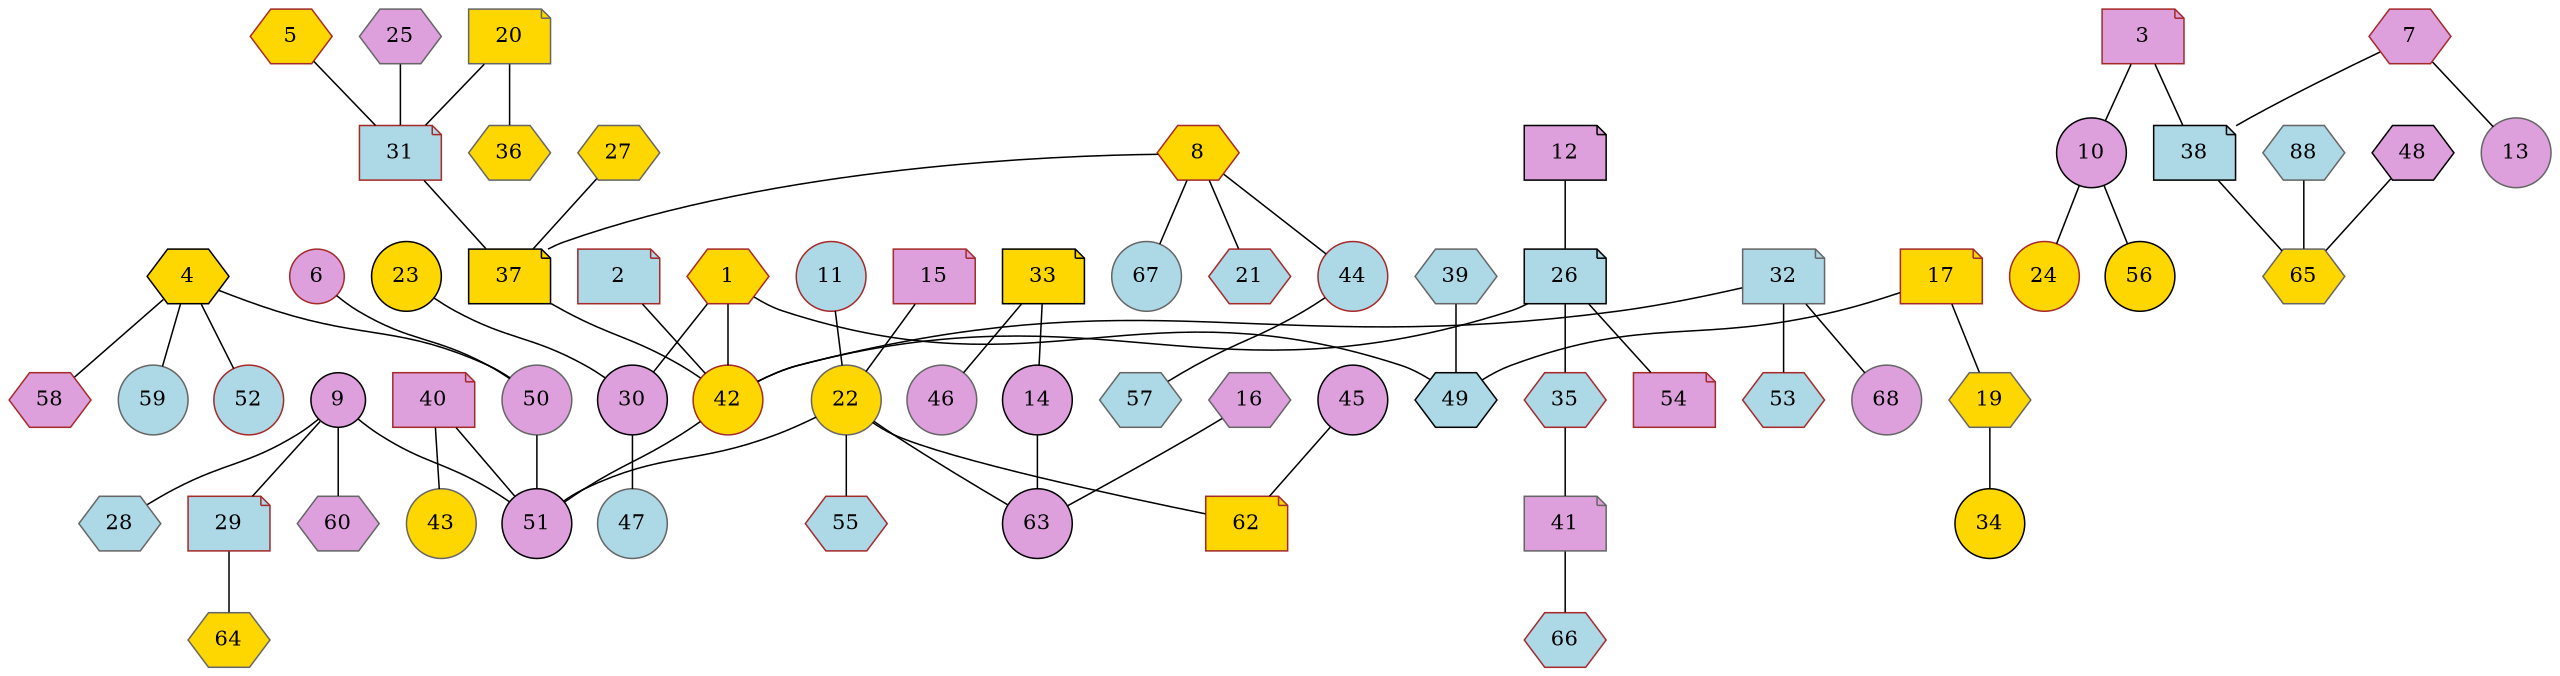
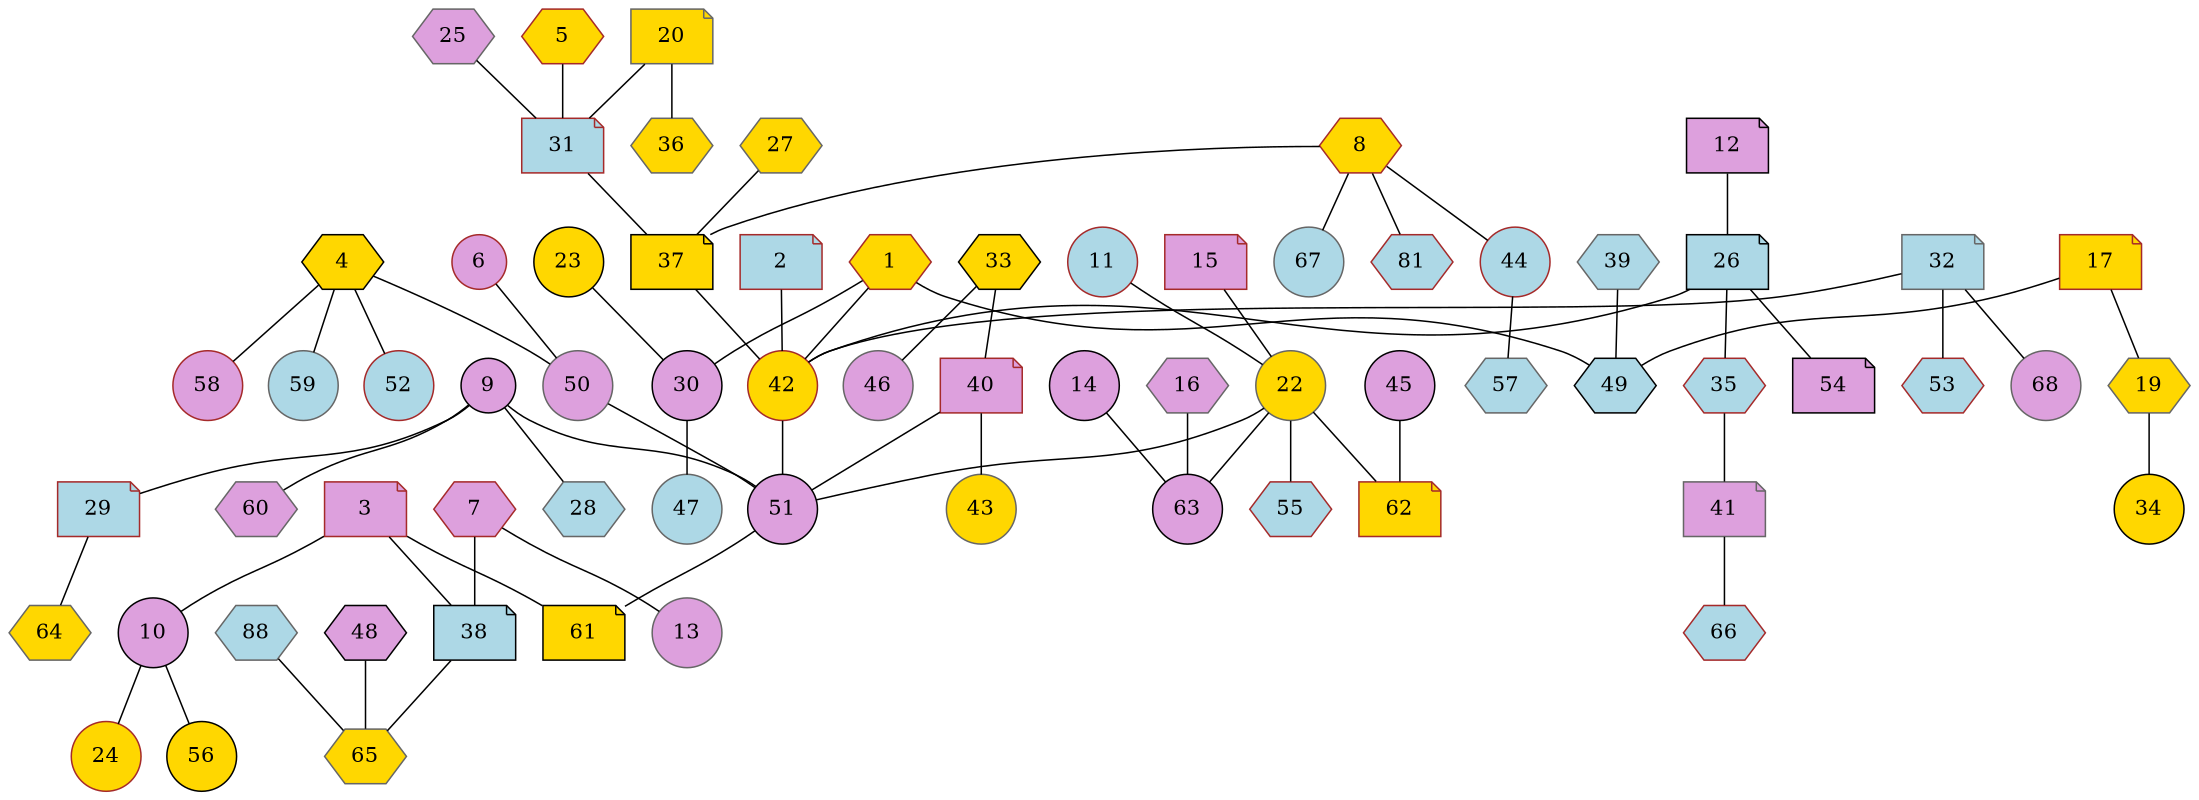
  graph {
    node [color=brown fillcolor=plum shape=circle style=filled]
    edge [weight=1.0]
    1 [fillcolor=gold shape=hexagon]
    30 [color=black]
    42 [fillcolor=gold]
    49 [color=black fillcolor=lightblue shape=hexagon]
    47 [color=gray40 fillcolor=lightblue]
    51 [color=black]
    2 [fillcolor=lightblue shape=note]
    3 [shape=note]
    10 [color=black]
    38 [color=black fillcolor=lightblue shape=note]
+   61 [color=black fillcolor=gold shape=note]
    24 [fillcolor=gold]
    56 [color=black fillcolor=gold]
    65 [color=gray40 fillcolor=gold shape=hexagon]
    4 [color=black fillcolor=gold shape=hexagon]
    50 [color=gray40]
    52 [fillcolor=lightblue]
-   58 [shape=hexagon]
+   58
    59 [color=gray40 fillcolor=lightblue]
    5 [fillcolor=gold shape=hexagon]
    31 [fillcolor=lightblue shape=note]
    37 [color=black fillcolor=gold shape=note]
    6
    7 [shape=hexagon]
    13 [color=gray40]
    8 [fillcolor=gold shape=hexagon]
-   21 [fillcolor=lightblue shape=hexagon]
+   21 [fillcolor=lightblue shape=hexagon label=81]
    44 [fillcolor=lightblue]
    67 [color=gray40 fillcolor=lightblue]
    57 [color=gray40 fillcolor=lightblue shape=hexagon]
    9 [color=black]
    28 [color=gray40 fillcolor=lightblue shape=hexagon]
    29 [fillcolor=lightblue shape=note]
    60 [color=gray40 shape=hexagon]
    64 [color=gray40 fillcolor=gold shape=hexagon]
    11 [fillcolor=lightblue]
    22 [color=gray40 fillcolor=gold]
    63 [color=black]
    55 [fillcolor=lightblue shape=hexagon]
    62 [fillcolor=gold shape=note]
    12 [color=black shape=note]
    26 [color=black fillcolor=lightblue shape=note]
    35 [fillcolor=lightblue shape=hexagon]
-   54 [shape=note]
+   54 [color=black shape=note]
    14 [color=black]
    15 [shape=note]
    16 [color=gray40 shape=hexagon]
    17 [fillcolor=gold shape=note]
    19 [color=gray40 fillcolor=gold shape=hexagon]
    34 [color=black fillcolor=gold]
    n51 [color=gray40 fillcolor=lightblue label=88 shape=hexagon]
    20 [color=gray40 fillcolor=gold shape=note]
    36 [color=gray40 fillcolor=gold shape=hexagon]
    23 [color=black fillcolor=gold]
    25 [color=gray40 shape=hexagon]
    41 [color=gray40 shape=note]
    27 [color=gray40 fillcolor=gold shape=hexagon]
    32 [color=gray40 fillcolor=lightblue shape=note]
    53 [fillcolor=lightblue shape=hexagon]
    68 [color=gray40]
-   33 [color=black fillcolor=gold shape=note]
+   33 [color=black fillcolor=gold shape=hexagon]
    40 [shape=note]
    46 [color=gray40]
    43 [color=gray40 fillcolor=gold]
    66 [fillcolor=lightblue shape=hexagon]
    39 [color=gray40 fillcolor=lightblue shape=hexagon]
    45 [color=black]
    48 [color=black shape=hexagon]
    1 -- 30
    1 -- 42
    1 -- 49
    30 -- 47
    42 -- 51
+   51 -- 61
    2 -- 42
    3 -- 10
    3 -- 38
+   3 -- 61
    10 -- 24
    10 -- 56
    38 -- 65
    4 -- 50
    4 -- 52
    4 -- 58
    4 -- 59
    50 -- 51
    5 -- 31
    31 -- 37
    37 -- 42
    6 -- 50
    7 -- 38
    7 -- 13
    8 -- 37
    8 -- 21
    8 -- 44
    8 -- 67
    44 -- 57
    9 -- 51
    9 -- 28
    9 -- 29
    9 -- 60
    29 -- 64
    11 -- 22
    22 -- 51
    22 -- 63
    22 -- 55
    22 -- 62
    12 -- 26
    26 -- 42
    26 -- 35
    26 -- 54
    35 -- 41
    14 -- 63
    15 -- 22
    16 -- 63
    17 -- 49
    17 -- 19
    19 -- 34
    n51 -- 65
    20 -- 31
    20 -- 36
    23 -- 30
    25 -- 31
    41 -- 66
    27 -- 37
    32 -- 42
    32 -- 53
    32 -- 68
-   33 -- 14
+   33 -- 40
    33 -- 46
    40 -- 51
    40 -- 43
    39 -- 49
    45 -- 62
    48 -- 65
  }
